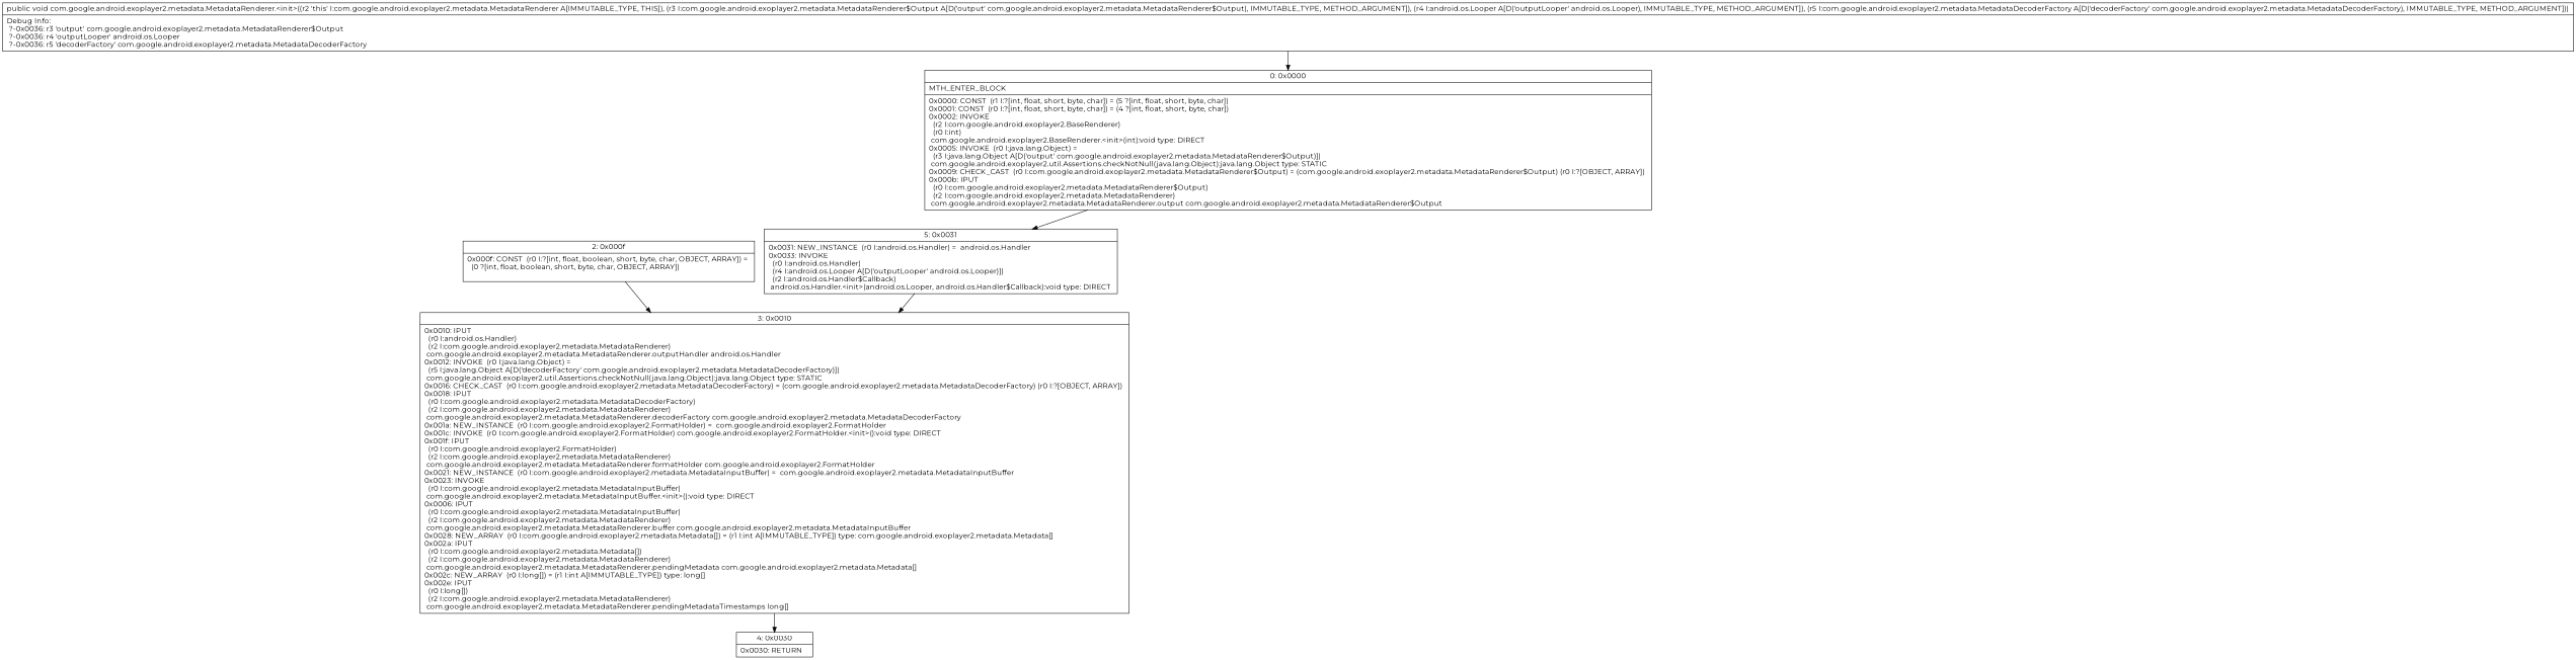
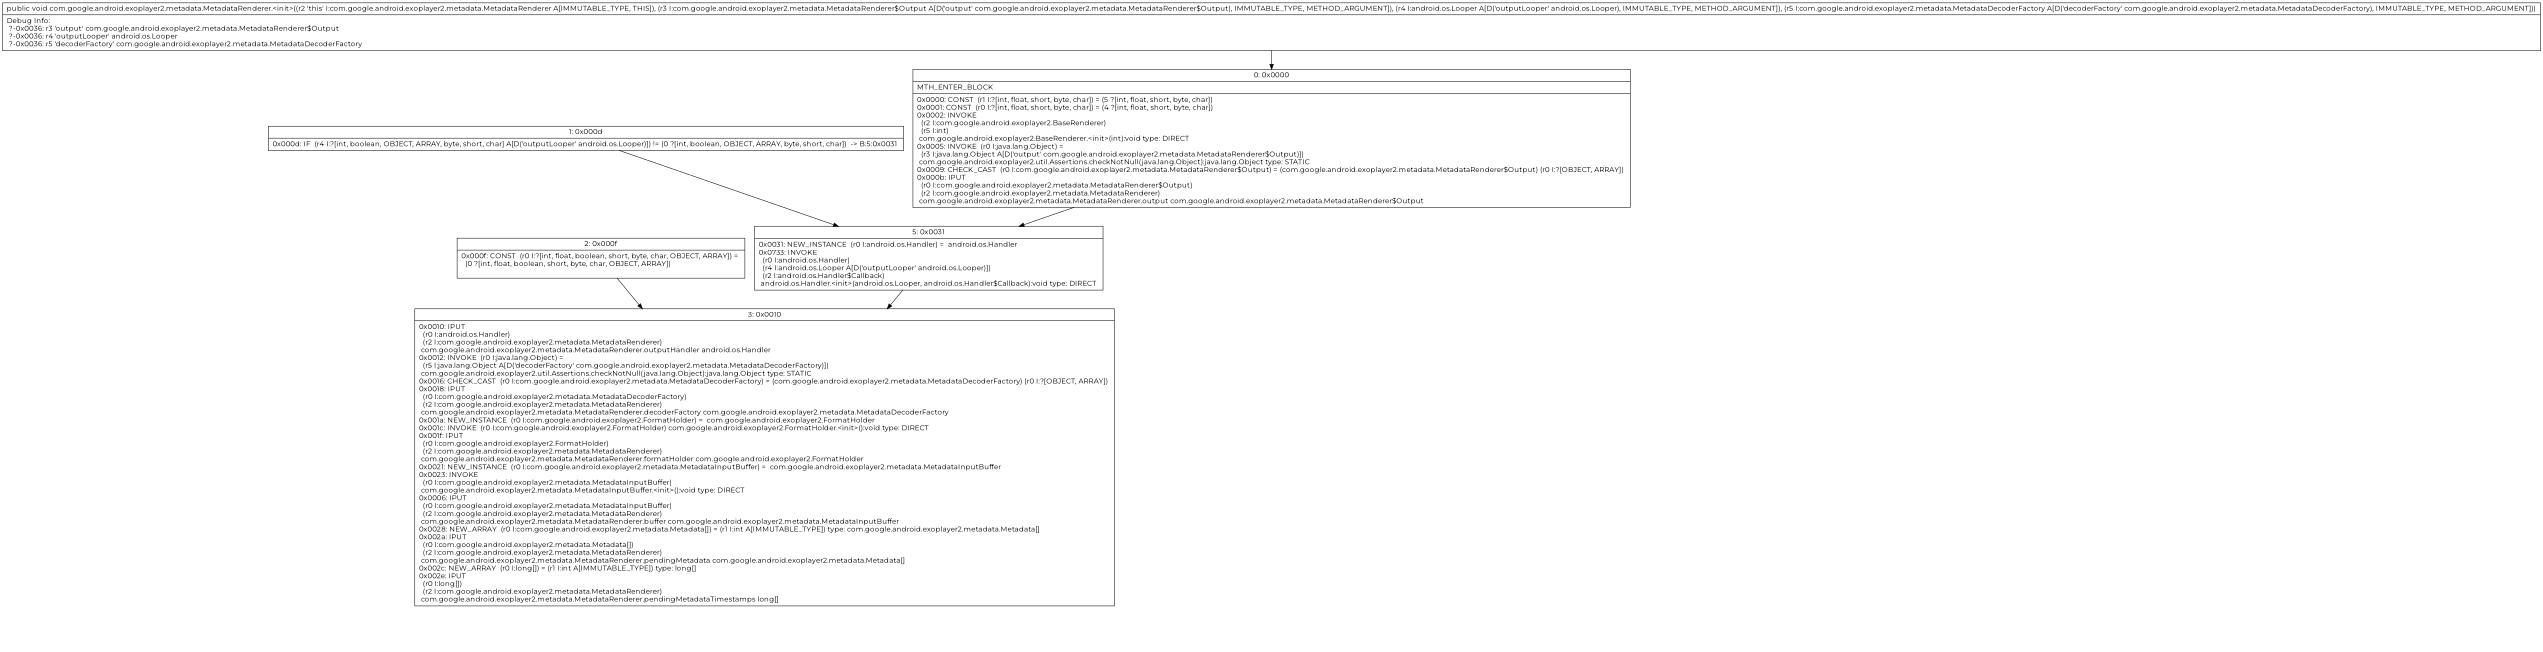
  digraph {
    fontname=Montserrat
    node [fontname=Montserrat shape=record]
    edge [fontname=Montserrat]
-   n1 [label="{0\:\ 0x0000|MTH_ENTER_BLOCK\l|0x0000: CONST  (r1 I:?[int, float, short, byte, char]) = (5 ?[int, float, short, byte, char]) \l0x0001: CONST  (r0 I:?[int, float, short, byte, char]) = (4 ?[int, float, short, byte, char]) \l0x0002: INVOKE  \l  (r2 I:com.google.android.exoplayer2.BaseRenderer)\l  (r0 I:int)\l com.google.android.exoplayer2.BaseRenderer.\<init\>(int):void type: DIRECT \l0x0005: INVOKE  (r0 I:java.lang.Object) = \l  (r3 I:java.lang.Object A[D('output' com.google.android.exoplayer2.metadata.MetadataRenderer$Output)])\l com.google.android.exoplayer2.util.Assertions.checkNotNull(java.lang.Object):java.lang.Object type: STATIC \l0x0009: CHECK_CAST  (r0 I:com.google.android.exoplayer2.metadata.MetadataRenderer$Output) = (com.google.android.exoplayer2.metadata.MetadataRenderer$Output) (r0 I:?[OBJECT, ARRAY]) \l0x000b: IPUT  \l  (r0 I:com.google.android.exoplayer2.metadata.MetadataRenderer$Output)\l  (r2 I:com.google.android.exoplayer2.metadata.MetadataRenderer)\l com.google.android.exoplayer2.metadata.MetadataRenderer.output com.google.android.exoplayer2.metadata.MetadataRenderer$Output \l}"]
-   n2 [label="{5\:\ 0x0031|0x0031: NEW_INSTANCE  (r0 I:android.os.Handler) =  android.os.Handler \l0x0033: INVOKE  \l  (r0 I:android.os.Handler)\l  (r4 I:android.os.Looper A[D('outputLooper' android.os.Looper)])\l  (r2 I:android.os.Handler$Callback)\l android.os.Handler.\<init\>(android.os.Looper, android.os.Handler$Callback):void type: DIRECT \l}"]
+   n1 [label="{0\:\ 0x0000|MTH_ENTER_BLOCK\l|0x0000: CONST  (r1 I:?[int, float, short, byte, char]) = (5 ?[int, float, short, byte, char]) \l0x0001: CONST  (r0 I:?[int, float, short, byte, char]) = (4 ?[int, float, short, byte, char]) \l0x0002: INVOKE  \l  (r2 I:com.google.android.exoplayer2.BaseRenderer)\l  (r5 I:int)\l com.google.android.exoplayer2.BaseRenderer.\<init\>(int):void type: DIRECT \l0x0005: INVOKE  (r0 I:java.lang.Object) = \l  (r3 I:java.lang.Object A[D('output' com.google.android.exoplayer2.metadata.MetadataRenderer$Output)])\l com.google.android.exoplayer2.util.Assertions.checkNotNull(java.lang.Object):java.lang.Object type: STATIC \l0x0009: CHECK_CAST  (r0 I:com.google.android.exoplayer2.metadata.MetadataRenderer$Output) = (com.google.android.exoplayer2.metadata.MetadataRenderer$Output) (r0 I:?[OBJECT, ARRAY]) \l0x000b: IPUT  \l  (r0 I:com.google.android.exoplayer2.metadata.MetadataRenderer$Output)\l  (r2 I:com.google.android.exoplayer2.metadata.MetadataRenderer)\l com.google.android.exoplayer2.metadata.MetadataRenderer.output com.google.android.exoplayer2.metadata.MetadataRenderer$Output \l}"]
+   n2 [label="{5\:\ 0x0031|0x0031: NEW_INSTANCE  (r0 I:android.os.Handler) =  android.os.Handler \l0x0733: INVOKE  \l  (r0 I:android.os.Handler)\l  (r4 I:android.os.Looper A[D('outputLooper' android.os.Looper)])\l  (r2 I:android.os.Handler$Callback)\l android.os.Handler.\<init\>(android.os.Looper, android.os.Handler$Callback):void type: DIRECT \l}"]
+   n3 [label="{1\:\ 0x000d|0x000d: IF  (r4 I:?[int, boolean, OBJECT, ARRAY, byte, short, char] A[D('outputLooper' android.os.Looper)]) != (0 ?[int, boolean, OBJECT, ARRAY, byte, short, char])  \-\> B:5:0x0031 \l}"]
    n4 [label="{2\:\ 0x000f|0x000f: CONST  (r0 I:?[int, float, boolean, short, byte, char, OBJECT, ARRAY]) = \l  (0 ?[int, float, boolean, short, byte, char, OBJECT, ARRAY])\l \l}"]
    n5 [label="{3\:\ 0x0010|0x0010: IPUT  \l  (r0 I:android.os.Handler)\l  (r2 I:com.google.android.exoplayer2.metadata.MetadataRenderer)\l com.google.android.exoplayer2.metadata.MetadataRenderer.outputHandler android.os.Handler \l0x0012: INVOKE  (r0 I:java.lang.Object) = \l  (r5 I:java.lang.Object A[D('decoderFactory' com.google.android.exoplayer2.metadata.MetadataDecoderFactory)])\l com.google.android.exoplayer2.util.Assertions.checkNotNull(java.lang.Object):java.lang.Object type: STATIC \l0x0016: CHECK_CAST  (r0 I:com.google.android.exoplayer2.metadata.MetadataDecoderFactory) = (com.google.android.exoplayer2.metadata.MetadataDecoderFactory) (r0 I:?[OBJECT, ARRAY]) \l0x0018: IPUT  \l  (r0 I:com.google.android.exoplayer2.metadata.MetadataDecoderFactory)\l  (r2 I:com.google.android.exoplayer2.metadata.MetadataRenderer)\l com.google.android.exoplayer2.metadata.MetadataRenderer.decoderFactory com.google.android.exoplayer2.metadata.MetadataDecoderFactory \l0x001a: NEW_INSTANCE  (r0 I:com.google.android.exoplayer2.FormatHolder) =  com.google.android.exoplayer2.FormatHolder \l0x001c: INVOKE  (r0 I:com.google.android.exoplayer2.FormatHolder) com.google.android.exoplayer2.FormatHolder.\<init\>():void type: DIRECT \l0x001f: IPUT  \l  (r0 I:com.google.android.exoplayer2.FormatHolder)\l  (r2 I:com.google.android.exoplayer2.metadata.MetadataRenderer)\l com.google.android.exoplayer2.metadata.MetadataRenderer.formatHolder com.google.android.exoplayer2.FormatHolder \l0x0021: NEW_INSTANCE  (r0 I:com.google.android.exoplayer2.metadata.MetadataInputBuffer) =  com.google.android.exoplayer2.metadata.MetadataInputBuffer \l0x0023: INVOKE  \l  (r0 I:com.google.android.exoplayer2.metadata.MetadataInputBuffer)\l com.google.android.exoplayer2.metadata.MetadataInputBuffer.\<init\>():void type: DIRECT \l0x0006: IPUT  \l  (r0 I:com.google.android.exoplayer2.metadata.MetadataInputBuffer)\l  (r2 I:com.google.android.exoplayer2.metadata.MetadataRenderer)\l com.google.android.exoplayer2.metadata.MetadataRenderer.buffer com.google.android.exoplayer2.metadata.MetadataInputBuffer \l0x0028: NEW_ARRAY  (r0 I:com.google.android.exoplayer2.metadata.Metadata[]) = (r1 I:int A[IMMUTABLE_TYPE]) type: com.google.android.exoplayer2.metadata.Metadata[] \l0x002a: IPUT  \l  (r0 I:com.google.android.exoplayer2.metadata.Metadata[])\l  (r2 I:com.google.android.exoplayer2.metadata.MetadataRenderer)\l com.google.android.exoplayer2.metadata.MetadataRenderer.pendingMetadata com.google.android.exoplayer2.metadata.Metadata[] \l0x002c: NEW_ARRAY  (r0 I:long[]) = (r1 I:int A[IMMUTABLE_TYPE]) type: long[] \l0x002e: IPUT  \l  (r0 I:long[])\l  (r2 I:com.google.android.exoplayer2.metadata.MetadataRenderer)\l com.google.android.exoplayer2.metadata.MetadataRenderer.pendingMetadataTimestamps long[] \l}"]
-   n6 [label="{4\:\ 0x0030|0x0030: RETURN   \l}"]
    n7 [label="{public void com.google.android.exoplayer2.metadata.MetadataRenderer.\<init\>((r2 'this' I:com.google.android.exoplayer2.metadata.MetadataRenderer A[IMMUTABLE_TYPE, THIS]), (r3 I:com.google.android.exoplayer2.metadata.MetadataRenderer$Output A[D('output' com.google.android.exoplayer2.metadata.MetadataRenderer$Output), IMMUTABLE_TYPE, METHOD_ARGUMENT]), (r4 I:android.os.Looper A[D('outputLooper' android.os.Looper), IMMUTABLE_TYPE, METHOD_ARGUMENT]), (r5 I:com.google.android.exoplayer2.metadata.MetadataDecoderFactory A[D('decoderFactory' com.google.android.exoplayer2.metadata.MetadataDecoderFactory), IMMUTABLE_TYPE, METHOD_ARGUMENT]))  | Debug Info:\l  ?\-0x0036: r3 'output' com.google.android.exoplayer2.metadata.MetadataRenderer$Output\l  ?\-0x0036: r4 'outputLooper' android.os.Looper\l  ?\-0x0036: r5 'decoderFactory' com.google.android.exoplayer2.metadata.MetadataDecoderFactory\l}"]
    n1 -> n2
    n2 -> n5
+   n3 -> n2
    n4 -> n5
-   n5 -> n6
    n7 -> n1
  }
